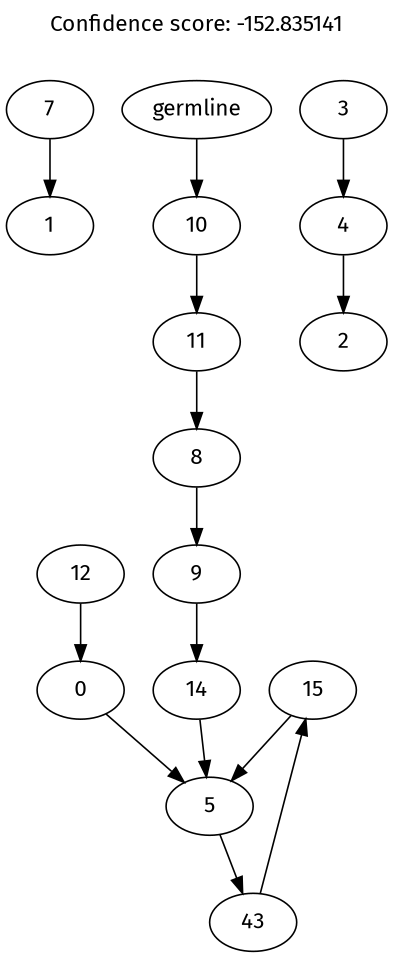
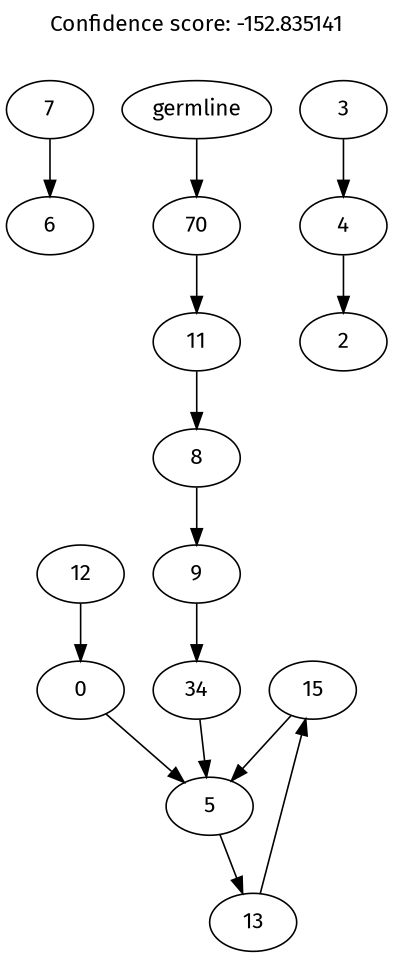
  digraph {
    fontname="Fira Sans"
    label="Confidence score: -152.835141"
    labelloc=t
    node [fontname="Fira Sans"]
    edge [fontname="Fira Sans"]
    n1 [label=7]
-   n2 [label=1]
+   n2 [label=6]
    n3 [label=15]
    n4 [label=5]
-   n5 [label=43]
+   n5 [label=13]
    n6 [label=0]
    n7 [label=4]
    n8 [label=2]
    n9 [label=3]
    n10 [label=12]
-   n11 [label=14]
+   n11 [label=34]
    n12 [label=9]
    n13 [label=8]
    n14 [label=11]
-   n15 [label=10]
+   n15 [label=70]
    n16 [label=germline]
    n1 -> n2
    n3 -> n4
    n4 -> n5
    n5 -> n3
    n6 -> n4
    n7 -> n8
    n9 -> n7
    n10 -> n6
    n11 -> n4
    n12 -> n11
    n13 -> n12
    n14 -> n13
    n15 -> n14
    n16 -> n15
  }
